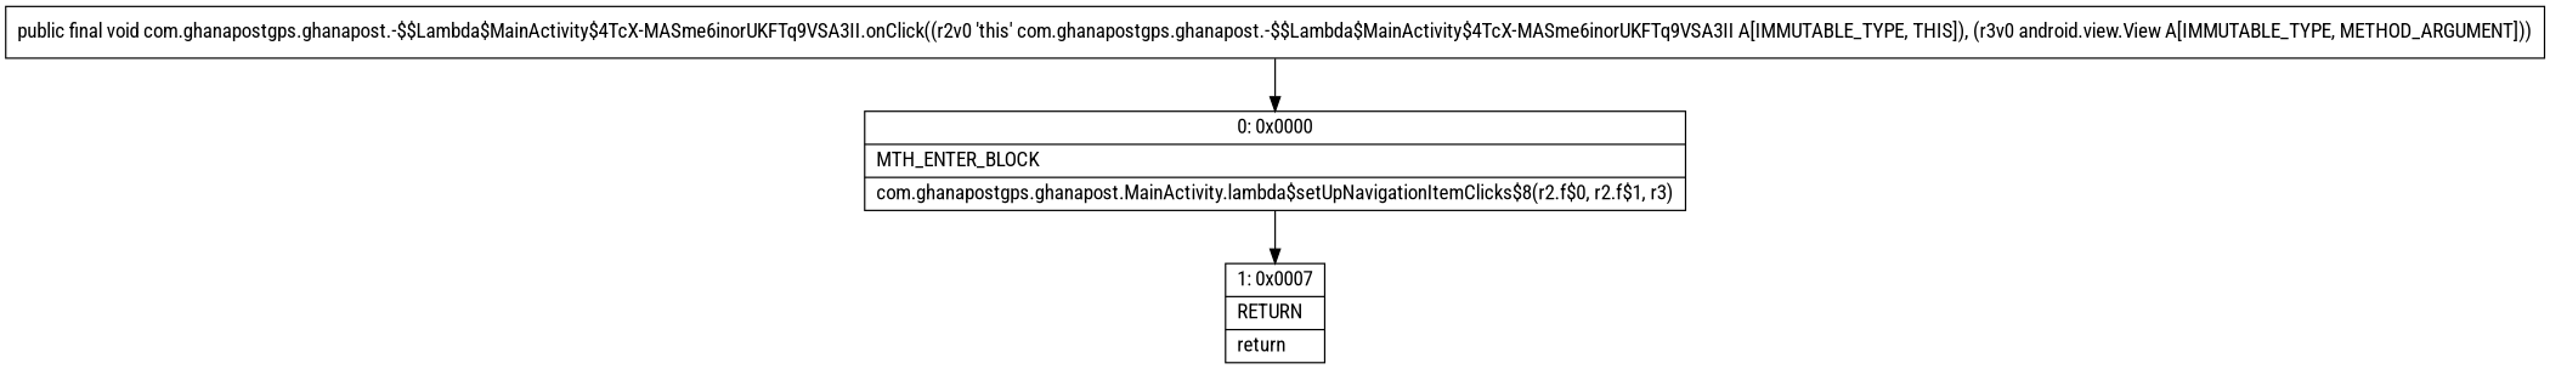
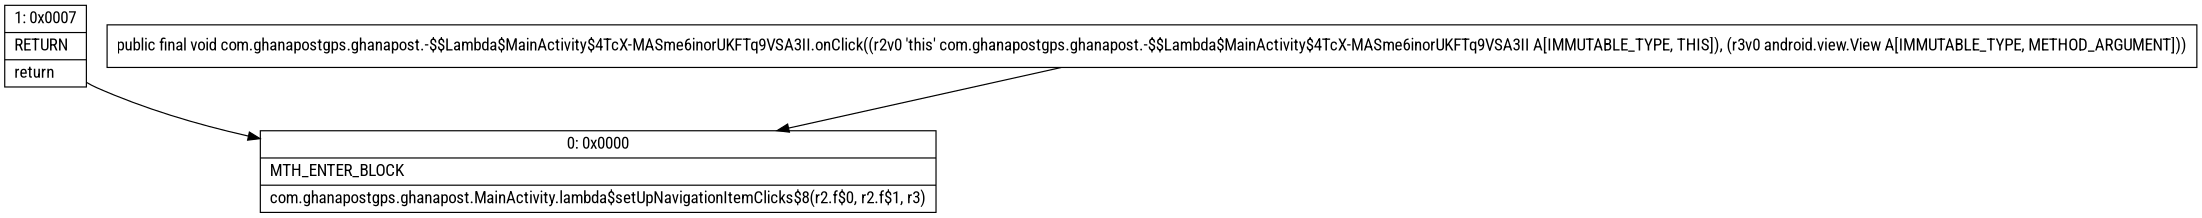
  digraph {
    fontname="Roboto Condensed"
    node [shape=record fontname="Roboto Condensed"]
    edge [fontname="Roboto Condensed"]
    n1 [label="{0\:\ 0x0000|MTH_ENTER_BLOCK\l|com.ghanapostgps.ghanapost.MainActivity.lambda$setUpNavigationItemClicks$8(r2.f$0, r2.f$1, r3)\l}"]
    n2 [label="{1\:\ 0x0007|RETURN\l|return\l}"]
    n3 [label="{public final void com.ghanapostgps.ghanapost.\-$$Lambda$MainActivity$4TcX\-MASme6inorUKFTq9VSA3II.onClick((r2v0 'this' com.ghanapostgps.ghanapost.\-$$Lambda$MainActivity$4TcX\-MASme6inorUKFTq9VSA3II A[IMMUTABLE_TYPE, THIS]), (r3v0 android.view.View A[IMMUTABLE_TYPE, METHOD_ARGUMENT])) }"]
-   n1 -> n2
+   n2 -> n1
    n3 -> n1
  }
